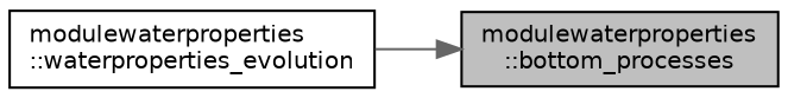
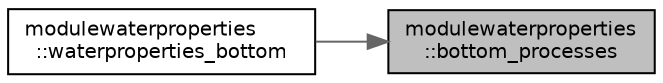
  digraph {
    rankdir=RL
    fontname="DejaVu Sans"
    node [color=black fontname="DejaVu Sans" fontsize=10 shape=record style=filled]
    n1 [fillcolor=grey75 fontcolor=black height=0.2 label="modulewaterproperties\l::bottom_processes" width=0.4]
-   n2 [fillcolor=white height=0.2 label="modulewaterproperties\l::waterproperties_evolution" width=0.4]
+   n2 [fillcolor=white height=0.2 label="modulewaterproperties\l::waterproperties_bottom" width=0.4]
    n1 -> n2 [color=gray40 dir=back fontname="DejaVu Sans" fontsize=10 labelfontname=Helvetica labelfontsize=10 style=solid]
  }
